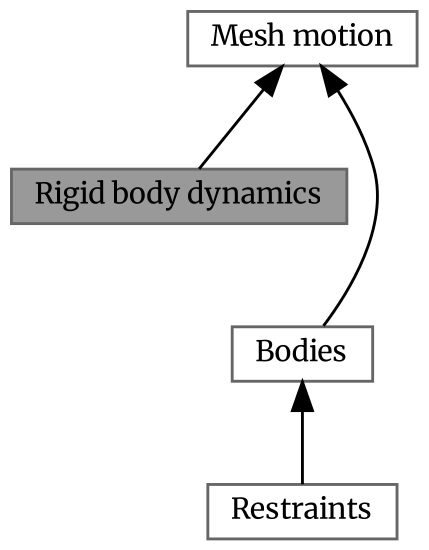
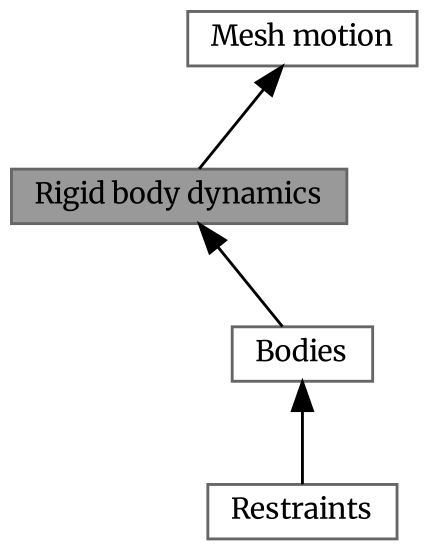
  digraph {
    fontname=Merriweather
    rankdir=TB
    node [color=grey40 fillcolor=white fontname=Merriweather fontsize=10 shape=box style=filled]
    edge [dir=back fontname=Merriweather fontsize=10 labelfontname=Helvetica labelfontsize=10 shape=plaintext style=solid]
    n1 [height=0.2 label="Mesh motion" width=0.4]
    n2 [color=gray40 fillcolor=grey60 fontcolor=black height=0.2 label="Rigid body dynamics" width=0.4]
    n3 [height=0.2 label=Bodies width=0.4]
    n4 [height=0.2 label=Restraints width=0.4]
    n1 -> n2
-   n1 -> n3
+   n2 -> n3
    n3 -> n4
  }
